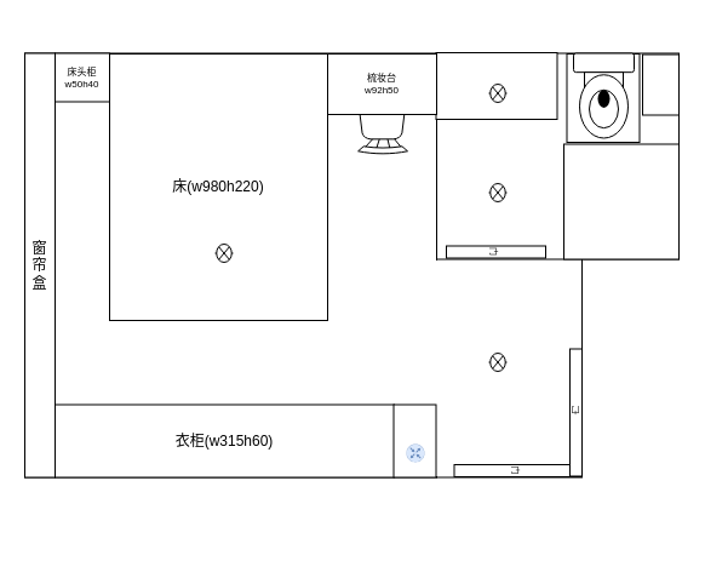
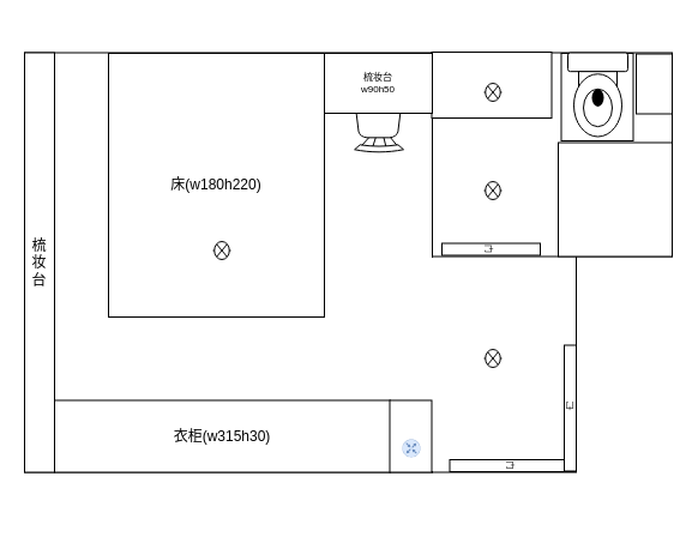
  <mxCell id="0" />
  <mxCell id="1" parent="0" />
  <mxCell id="2" value="" style="rounded=0;whiteSpace=wrap;html=1;" parent="1" vertex="1"><mxGeometry x="360" y="212.5" width="120" height="181" as="geometry" /></mxCell>
  <mxCell id="3" value="" style="rounded=0;whiteSpace=wrap;html=1;" parent="1" vertex="1"><mxGeometry x="20" y="43.5" width="340" height="350" as="geometry" /></mxCell>
  <mxCell id="4" value="&lt;font style=&quot;font-size: 7px;&quot;&gt;门&lt;/font&gt;" style="rounded=0;whiteSpace=wrap;html=1;rotation=90;" parent="1" vertex="1"><mxGeometry x="422" y="335.5" width="10" height="105" as="geometry" /></mxCell>
- <mxCell id="5" value="&lt;font style=&quot;font-size: 12px;&quot;&gt;窗帘盒&lt;/font&gt;" style="rounded=0;whiteSpace=wrap;html=1;" parent="1" vertex="1"><mxGeometry x="20" y="43.5" width="25" height="350" as="geometry" /></mxCell>
- <mxCell id="6" value="床头柜&lt;br&gt;w50h40" style="rounded=0;whiteSpace=wrap;html=1;fontSize=8;" parent="1" vertex="1"><mxGeometry x="45" y="43.5" width="45" height="40" as="geometry" /></mxCell>
+ <mxCell id="5" value="&lt;font style=&quot;font-size: 12px;&quot;&gt;梳妆台&lt;/font&gt;" style="rounded=0;whiteSpace=wrap;html=1;" parent="1" vertex="1"><mxGeometry x="20" y="43.5" width="25" height="350" as="geometry" /></mxCell>
  <mxCell id="7" value="" style="rounded=0;whiteSpace=wrap;html=1;fontSize=12;strokeWidth=0;strokeColor=none;" parent="1" vertex="1"><mxGeometry x="355" y="214.5" width="10" height="178" as="geometry" /></mxCell>
- <mxCell id="8" value="衣柜(w315h60)" style="rounded=0;whiteSpace=wrap;html=1;" parent="1" vertex="1"><mxGeometry x="45" y="333.5" width="280" height="60" as="geometry" /></mxCell>
+ <mxCell id="8" value="衣柜(w315h30)" style="rounded=0;whiteSpace=wrap;html=1;" parent="1" vertex="1"><mxGeometry x="45" y="333.5" width="280" height="60" as="geometry" /></mxCell>
  <mxCell id="9" value="&lt;font style=&quot;font-size: 7px;&quot;&gt;门&lt;/font&gt;" style="rounded=0;whiteSpace=wrap;html=1;rotation=-180;" parent="1" vertex="1"><mxGeometry x="470" y="287.5" width="10" height="105" as="geometry" /></mxCell>
  <mxCell id="10" value="" style="rounded=0;whiteSpace=wrap;html=1;rotation=90;" parent="1" vertex="1"><mxGeometry x="375" y="28.5" width="170" height="200" as="geometry" /></mxCell>
  <mxCell id="11" value="&lt;font style=&quot;font-size: 7px;&quot;&gt;门&lt;/font&gt;" style="rounded=0;whiteSpace=wrap;html=1;rotation=90;" parent="1" vertex="1"><mxGeometry x="404" y="166.5" width="10" height="82" as="geometry" /></mxCell>
  <mxCell id="12" value="" style="rounded=0;whiteSpace=wrap;html=1;rotation=90;" parent="1" vertex="1"><mxGeometry x="465" y="118.5" width="95" height="95" as="geometry" /></mxCell>
  <mxCell id="13" value="" style="rounded=0;whiteSpace=wrap;html=1;rotation=90;" parent="1" vertex="1"><mxGeometry x="382" y="20.5" width="55" height="100" as="geometry" /></mxCell>
  <mxCell id="14" value="" style="rounded=0;whiteSpace=wrap;html=1;rotation=90;" parent="1" vertex="1"><mxGeometry x="461" y="50.5" width="73" height="60" as="geometry" /></mxCell>
  <mxCell id="15" value="" style="verticalLabelPosition=bottom;html=1;verticalAlign=top;align=center;shape=mxgraph.floorplan.toilet;" parent="1" vertex="1"><mxGeometry x="473" y="43.5" width="50" height="70" as="geometry" /></mxCell>
  <mxCell id="16" value="" style="rounded=0;whiteSpace=wrap;html=1;fontSize=8;" parent="1" vertex="1"><mxGeometry x="530" y="44.5" width="30" height="50" as="geometry" /></mxCell>
  <mxCell id="17" value="" style="rounded=0;whiteSpace=wrap;html=1;rotation=90;" parent="1" vertex="1"><mxGeometry x="312" y="346" width="60" height="35" as="geometry" /></mxCell>
  <mxCell id="18" value="" style="verticalLabelPosition=bottom;html=1;verticalAlign=top;align=center;shape=mxgraph.floorplan.chair;rotation=-180;" parent="1" vertex="1"><mxGeometry x="295" y="75" width="41" height="52" as="geometry" /></mxCell>
- <mxCell id="19" value="梳妆台&lt;br&gt;w92h50" style="rounded=0;whiteSpace=wrap;html=1;fontSize=8;" parent="1" vertex="1"><mxGeometry x="270" y="44" width="90" height="50" as="geometry" /></mxCell>
+ <mxCell id="19" value="梳妆台&lt;br&gt;w90h50" style="rounded=0;whiteSpace=wrap;html=1;fontSize=8;" parent="1" vertex="1"><mxGeometry x="270" y="44" width="90" height="50" as="geometry" /></mxCell>
  <mxCell id="20" value="" style="pointerEvents=1;verticalLabelPosition=bottom;shadow=0;dashed=0;align=center;html=1;verticalAlign=top;shape=mxgraph.electrical.miscellaneous.light_bulb;" parent="1" vertex="1"><mxGeometry x="403" y="291" width="15" height="15" as="geometry" /></mxCell>
  <mxCell id="21" value="" style="pointerEvents=1;verticalLabelPosition=bottom;shadow=0;dashed=0;align=center;html=1;verticalAlign=top;shape=mxgraph.electrical.miscellaneous.light_bulb;" parent="1" vertex="1"><mxGeometry x="403" y="69" width="15" height="15" as="geometry" /></mxCell>
  <mxCell id="22" value="" style="sketch=0;points=[[0.5,0,0],[1,0.5,0],[0.5,1,0],[0,0.5,0],[0.145,0.145,0],[0.856,0.145,0],[0.855,0.856,0],[0.145,0.855,0]];verticalLabelPosition=bottom;html=1;verticalAlign=top;aspect=fixed;align=center;pointerEvents=1;shape=mxgraph.cisco19.rect;prIcon=router;fontSize=16;fillColor=#dae8fc;strokeColor=#6c8ebf;" parent="1" vertex="1"><mxGeometry x="335" y="366" width="15" height="15" as="geometry" /></mxCell>
  <mxCell id="23" value="" style="pointerEvents=1;verticalLabelPosition=bottom;shadow=0;dashed=0;align=center;html=1;verticalAlign=top;shape=mxgraph.electrical.miscellaneous.light_bulb;" parent="1" vertex="1"><mxGeometry x="403" y="151" width="15" height="15" as="geometry" /></mxCell>
- <mxCell id="24" value="床(w980h220)" style="rounded=0;whiteSpace=wrap;html=1;" parent="1" vertex="1"><mxGeometry x="90" y="44" width="180" height="220" as="geometry" /></mxCell>
+ <mxCell id="24" value="床(w180h220)" style="rounded=0;whiteSpace=wrap;html=1;" parent="1" vertex="1"><mxGeometry x="90" y="44" width="180" height="220" as="geometry" /></mxCell>
  <mxCell id="25" value="" style="pointerEvents=1;verticalLabelPosition=bottom;shadow=0;dashed=0;align=center;html=1;verticalAlign=top;shape=mxgraph.electrical.miscellaneous.light_bulb;" parent="1" vertex="1"><mxGeometry x="177" y="201" width="15" height="15" as="geometry" /></mxCell>
